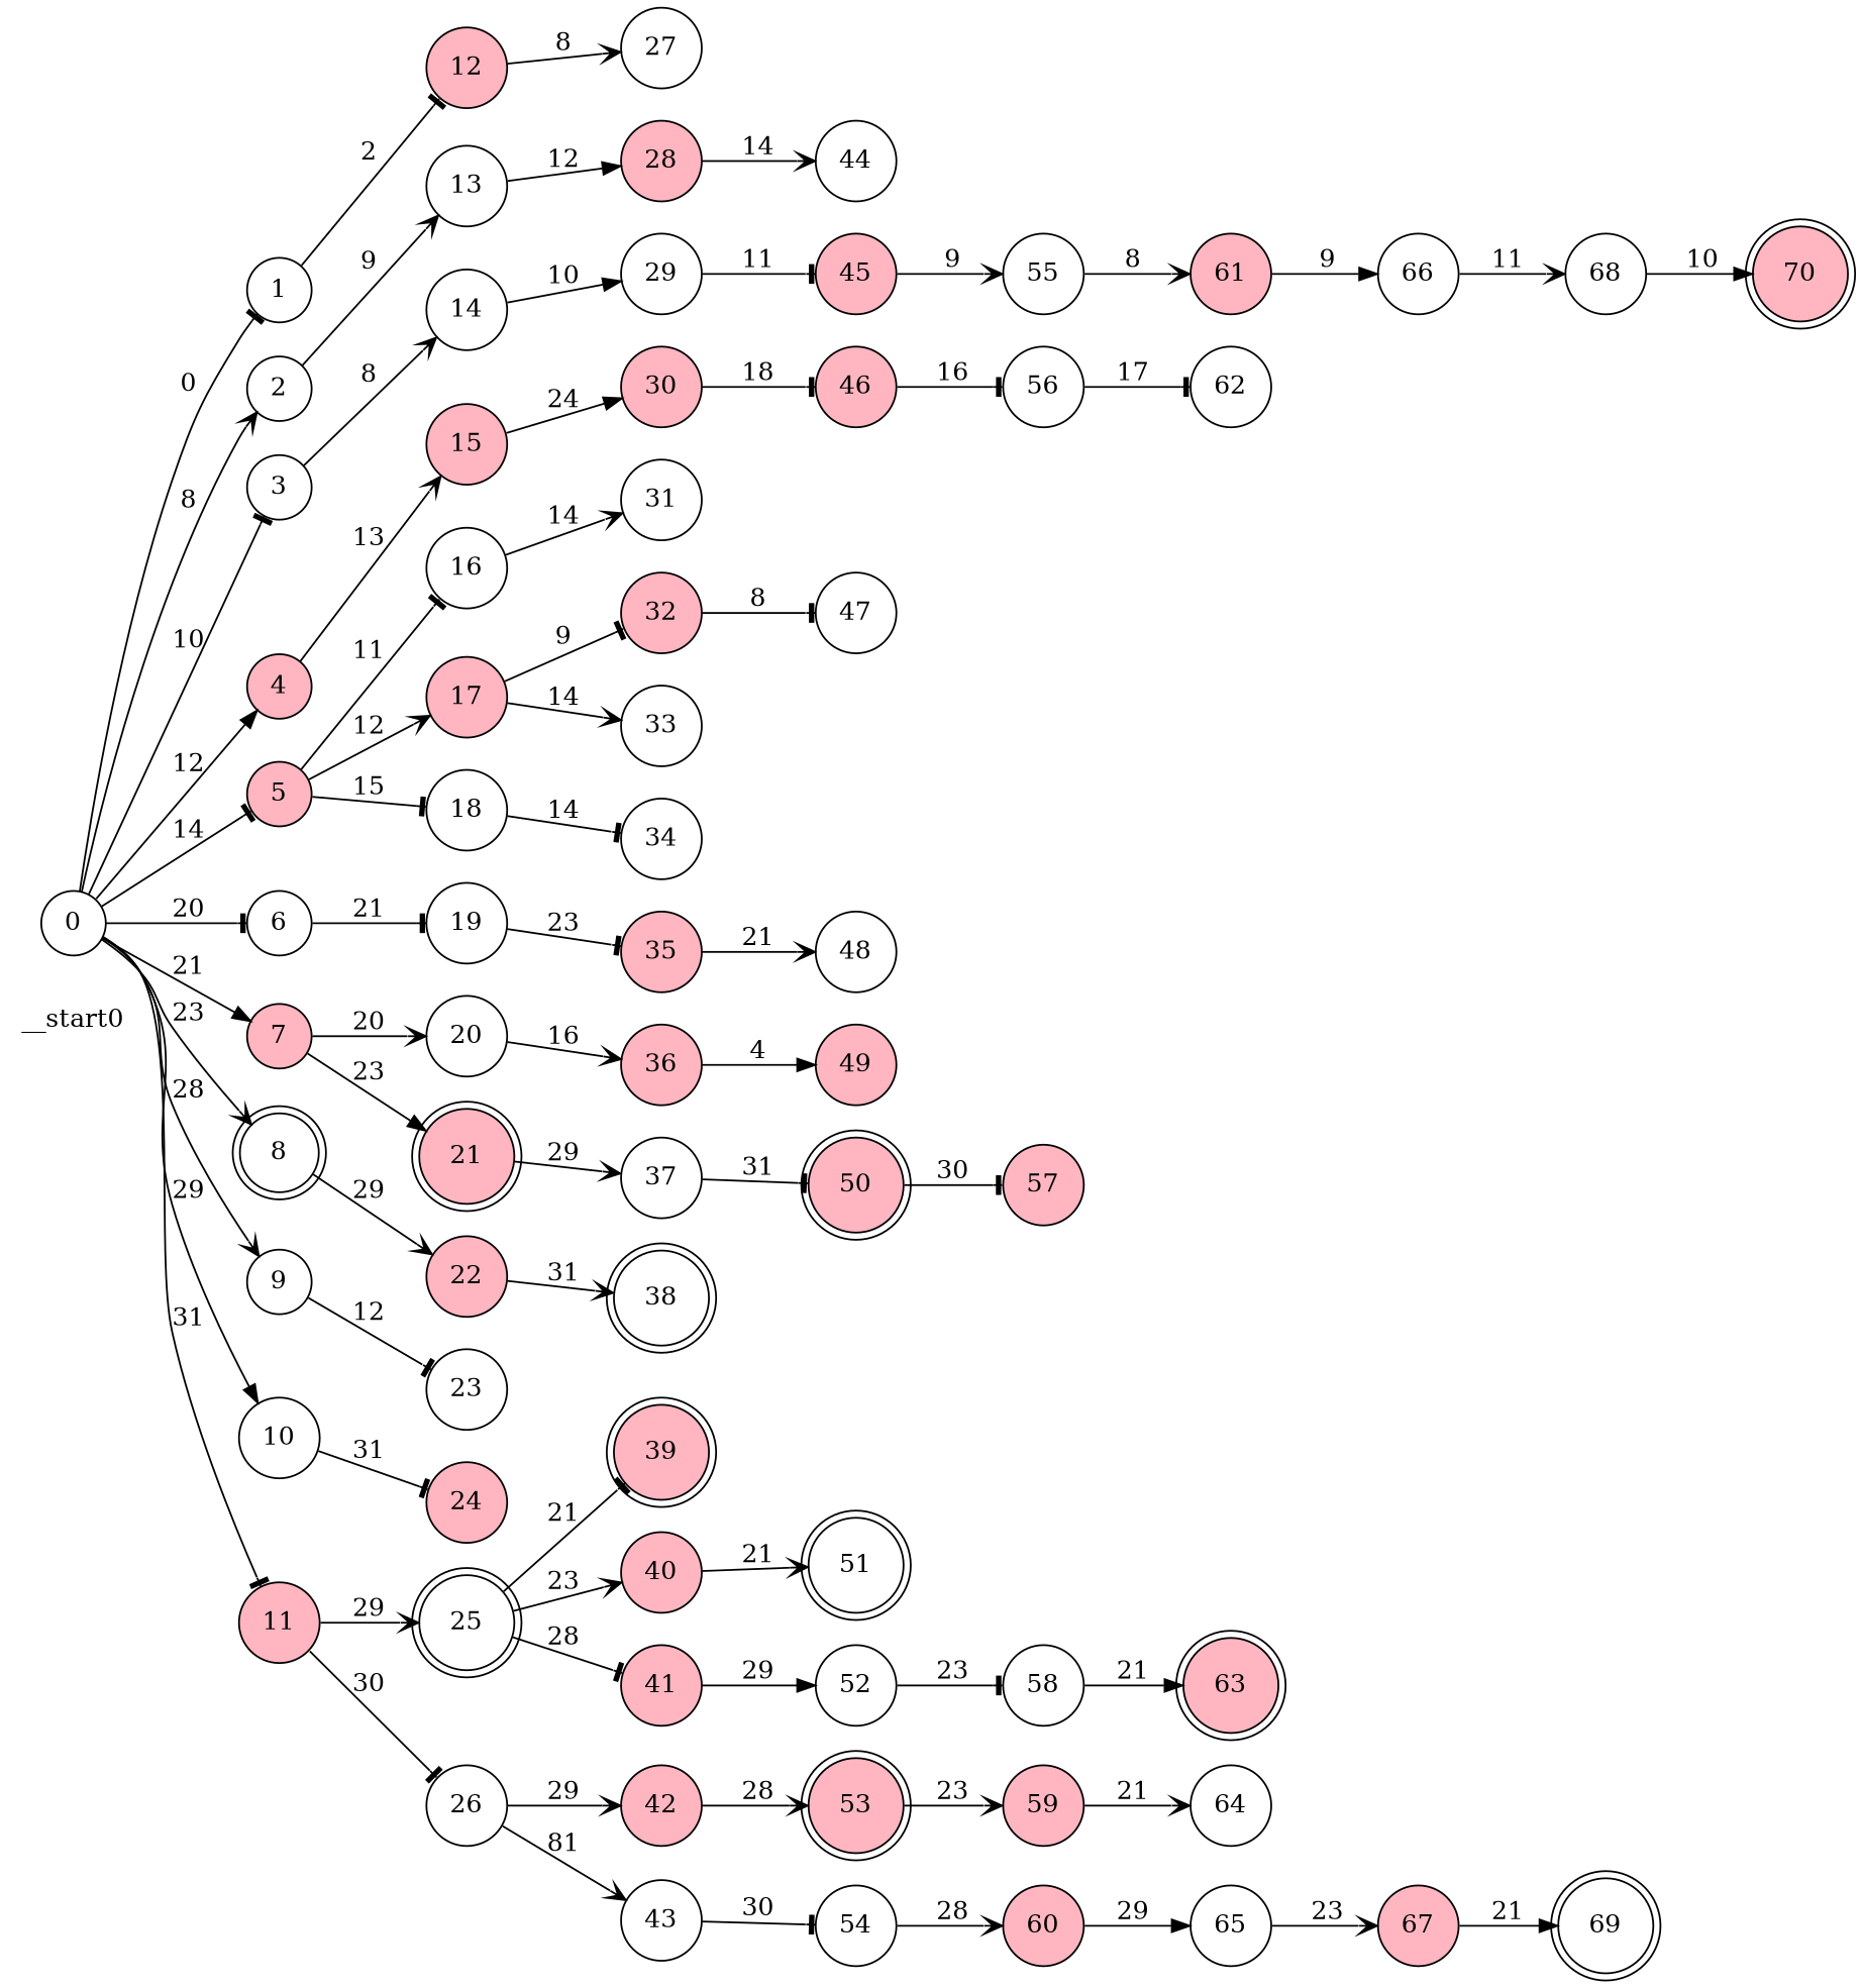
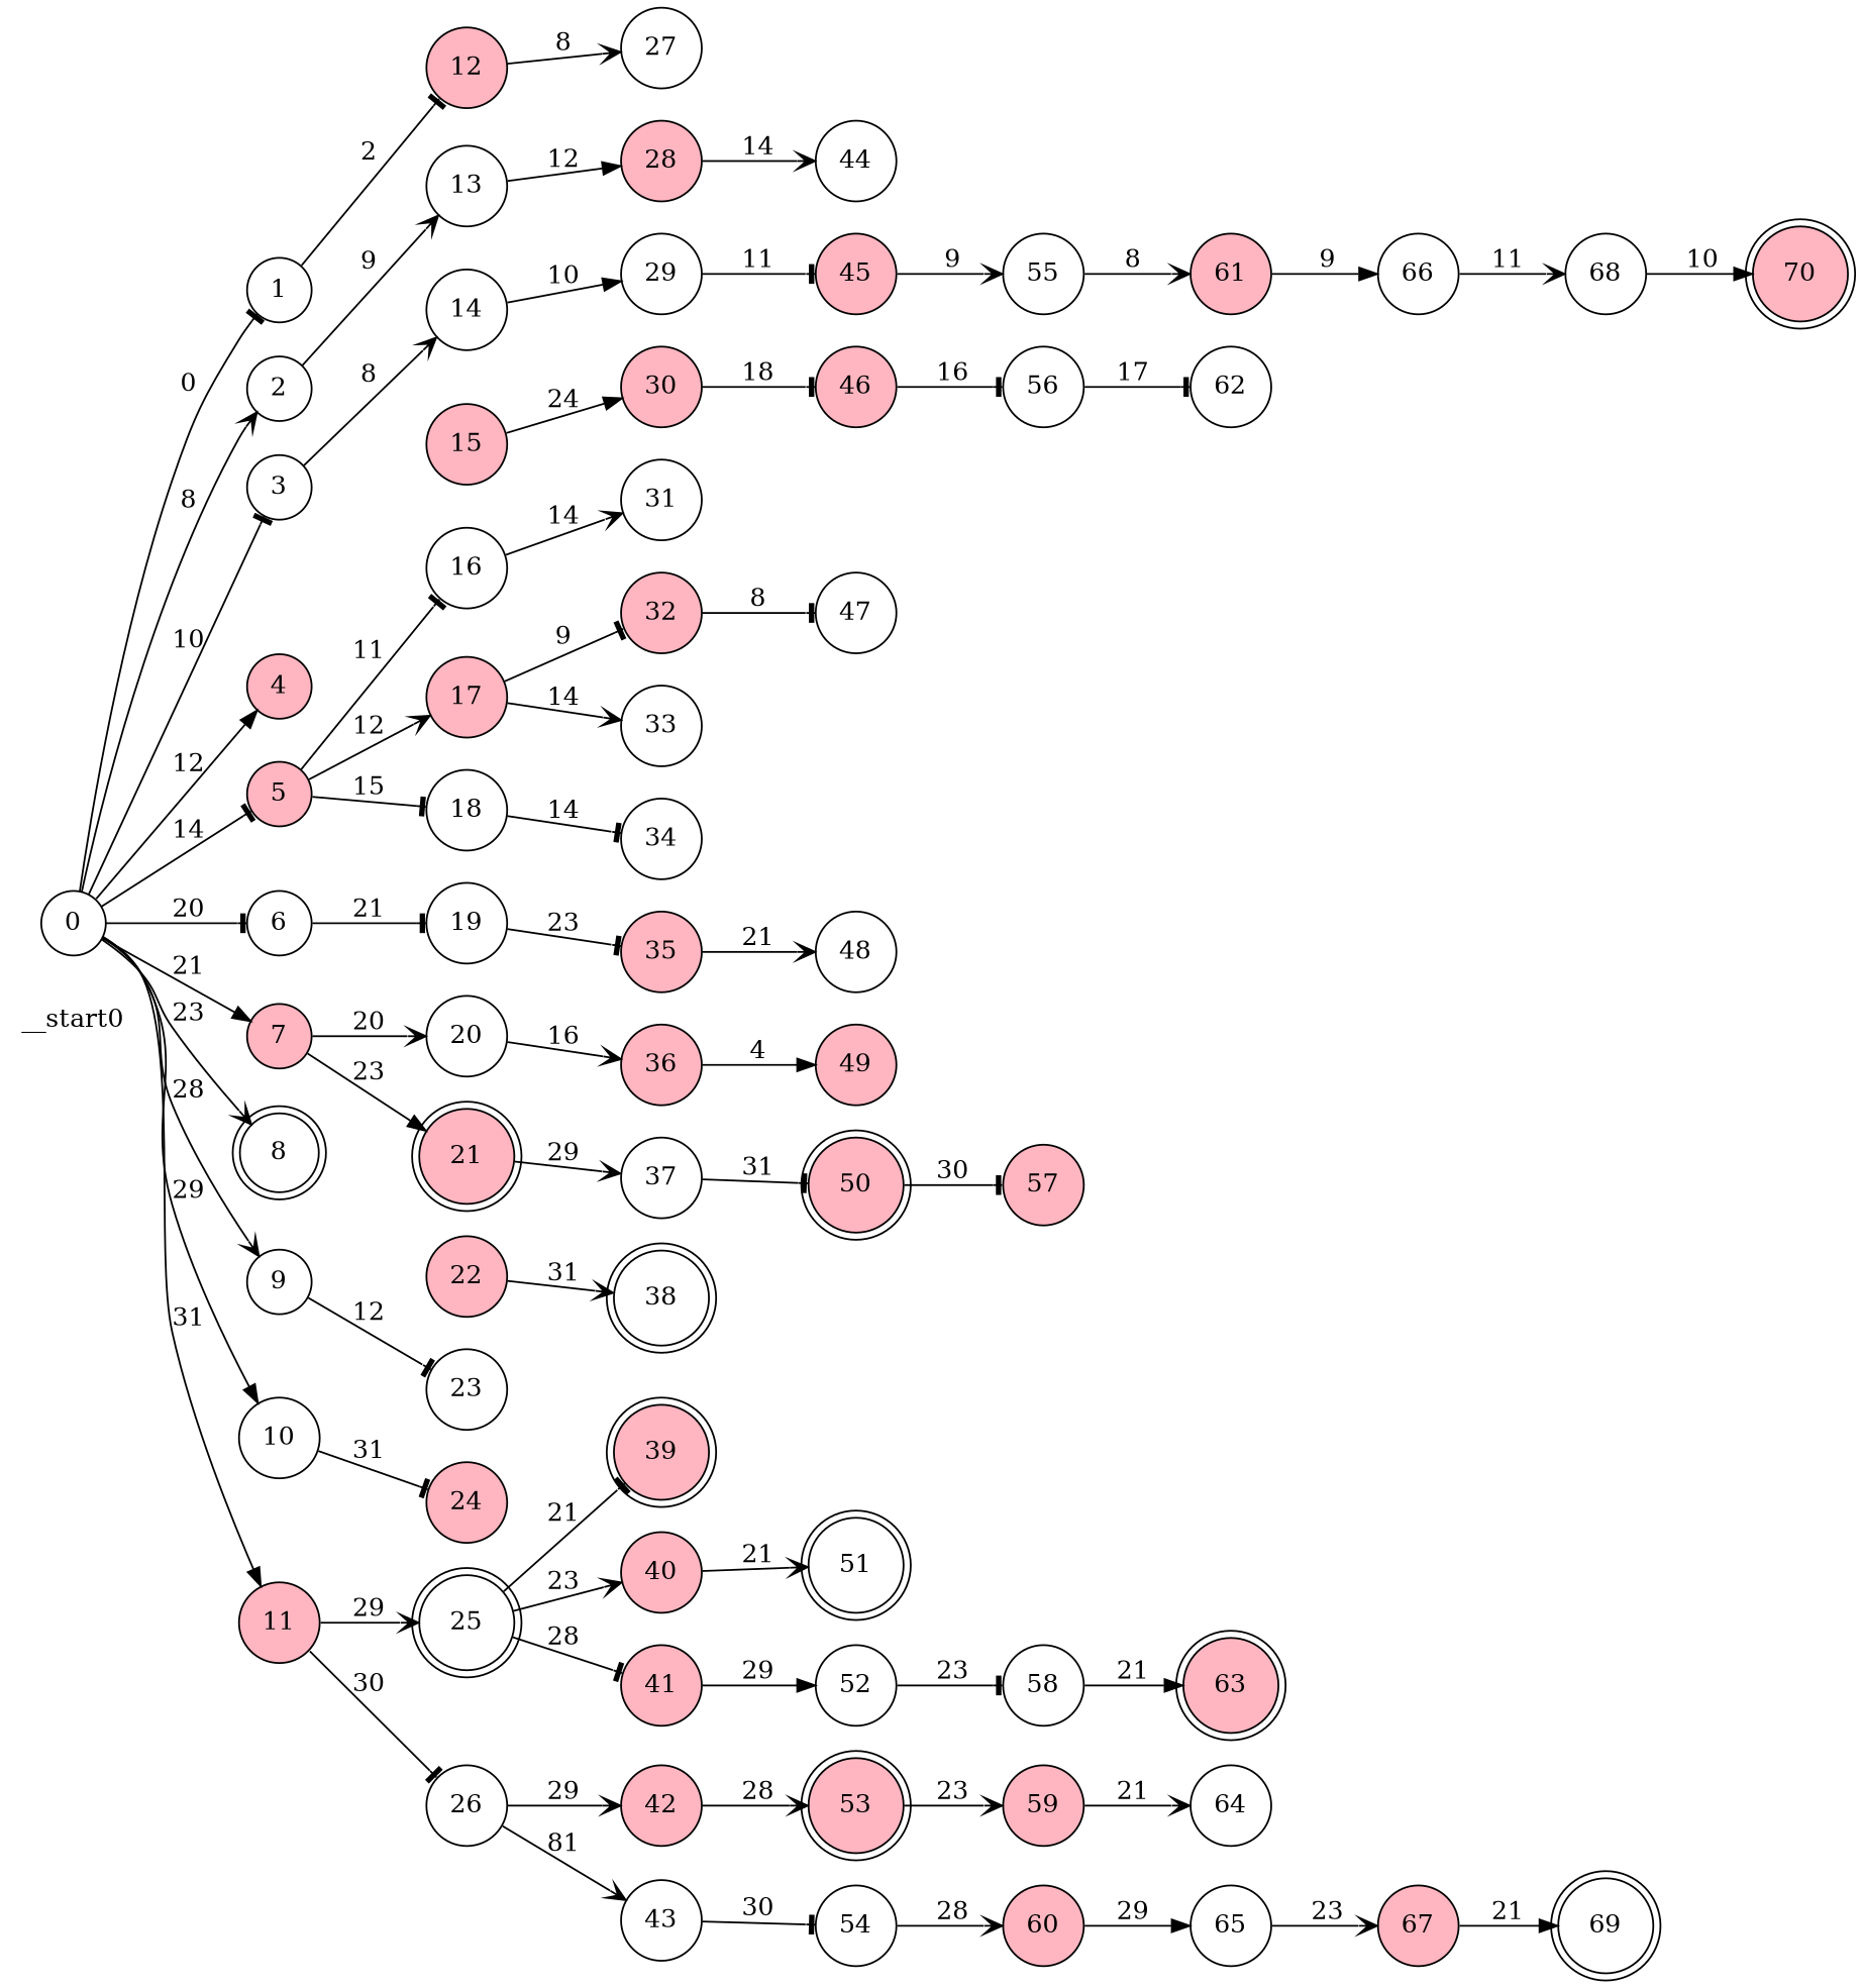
  digraph {
    rankdir=LR
    node [fillcolor=white shape=circle style=filled color=black]
    edge [arrowhead=vee]
    __start0 [shape=none color=""]
    n2 [label=0]
    n3 [label=1]
    n4 [label=2]
    n5 [label=3]
    n6 [fillcolor=lightpink label=4]
    n7 [fillcolor=lightpink label=5]
    n8 [label=6]
    n9 [fillcolor=lightpink label=7]
    n10 [label=8 shape=doublecircle style="rounded,filled"]
    n11 [label=9]
    n12 [label=10]
    n13 [fillcolor=lightpink label=11]
    n14 [fillcolor=lightpink label=12]
    n15 [label=13]
    n16 [label=14]
    n17 [fillcolor=lightpink label=15]
    n18 [label=16]
    n19 [fillcolor=lightpink label=17]
    n20 [label=18]
    n21 [label=19]
    n22 [label=20]
    n23 [fillcolor=lightpink label=21 shape=doublecircle style="rounded,filled"]
    n24 [fillcolor=lightpink label=22]
    n25 [label=23]
    n26 [fillcolor=lightpink label=24]
    n27 [label=25 shape=doublecircle style="rounded,filled"]
    n28 [label=26]
    n29 [label=27]
    n30 [fillcolor=lightpink label=28]
    n31 [label=29]
    n32 [fillcolor=lightpink label=30]
    n33 [label=31]
    n34 [fillcolor=lightpink label=32]
    n35 [label=33]
    n36 [label=34]
    n37 [fillcolor=lightpink label=35]
    n38 [fillcolor=lightpink label=36]
    n39 [label=37]
    n40 [label=38 shape=doublecircle style="rounded,filled"]
    n41 [fillcolor=lightpink label=39 shape=doublecircle style="rounded,filled"]
    n42 [fillcolor=lightpink label=40]
    n43 [fillcolor=lightpink label=41]
    n44 [fillcolor=lightpink label=42]
    n45 [label=43]
    n46 [label=44]
    n47 [fillcolor=lightpink label=45]
    n48 [fillcolor=lightpink label=46]
    n49 [label=47]
    n50 [label=48]
    n51 [fillcolor=lightpink label=49]
    n52 [fillcolor=lightpink label=50 shape=doublecircle style="rounded,filled"]
    n53 [label=51 shape=doublecircle style="rounded,filled"]
    n54 [label=52]
    n55 [fillcolor=lightpink label=53 shape=doublecircle style="rounded,filled"]
    n56 [label=54]
    n57 [label=55]
    n58 [label=56]
    n59 [fillcolor=lightpink label=57]
    n60 [label=58]
    n61 [fillcolor=lightpink label=59]
    n62 [fillcolor=lightpink label=60]
    n63 [fillcolor=lightpink label=61]
    n64 [label=62]
    n65 [fillcolor=lightpink label=63 shape=doublecircle style="rounded,filled"]
    n66 [label=64]
    n67 [label=65]
    n68 [label=66]
    n69 [fillcolor=lightpink label=67]
    n70 [label=68]
    n71 [label=69 shape=doublecircle style="rounded,filled"]
    n72 [fillcolor=lightpink label=70 shape=doublecircle style="rounded,filled"]
    n2 -> n3 [arrowhead=tee label=0]
    n2 -> n4 [label=8]
    n2 -> n5 [arrowhead=tee label=10]
    n2 -> n6 [arrowhead=normal label=12]
    n2 -> n7 [arrowhead=tee label=14]
    n2 -> n8 [arrowhead=tee label=20]
    n2 -> n9 [arrowhead=normal label=21]
    n2 -> n10 [label=23]
    n2 -> n11 [label=28]
    n2 -> n12 [arrowhead=normal label=29]
-   n2 -> n13 [arrowhead=tee label=31]
+   n2 -> n13 [arrowhead=normal label=31]
    n3 -> n14 [arrowhead=tee label=2]
    n4 -> n15 [label=9]
    n5 -> n16 [label=8]
-   n6 -> n17 [label=13]
    n7 -> n18 [arrowhead=tee label=11]
    n7 -> n19 [label=12]
    n7 -> n20 [arrowhead=tee label=15]
    n8 -> n21 [arrowhead=tee label=21]
    n9 -> n22 [label=20]
    n9 -> n23 [arrowhead=normal label=23]
-   n10 -> n24 [label=29]
    n11 -> n25 [arrowhead=tee label=12]
    n12 -> n26 [arrowhead=tee label=31]
    n13 -> n27 [label=29]
    n13 -> n28 [arrowhead=tee label=30]
    n14 -> n29 [label=8]
    n15 -> n30 [arrowhead=normal label=12]
    n16 -> n31 [arrowhead=normal label=10]
    n17 -> n32 [arrowhead=normal label=24]
    n18 -> n33 [label=14]
    n19 -> n34 [arrowhead=tee label=9]
    n19 -> n35 [label=14]
    n20 -> n36 [arrowhead=tee label=14]
    n21 -> n37 [arrowhead=tee label=23]
    n22 -> n38 [label=16]
    n23 -> n39 [label=29]
    n24 -> n40 [label=31]
    n27 -> n41 [arrowhead=tee label=21]
    n27 -> n42 [label=23]
    n27 -> n43 [arrowhead=tee label=28]
    n28 -> n44 [label=29]
    n28 -> n45 [label=81]
    n30 -> n46 [label=14]
    n31 -> n47 [arrowhead=tee label=11]
    n32 -> n48 [arrowhead=tee label=18]
    n34 -> n49 [arrowhead=tee label=8]
    n37 -> n50 [label=21]
    n38 -> n51 [arrowhead=normal label=4]
    n39 -> n52 [arrowhead=tee label=31]
    n42 -> n53 [label=21]
    n43 -> n54 [arrowhead=normal label=29]
    n44 -> n55 [label=28]
    n45 -> n56 [arrowhead=tee label=30]
    n47 -> n57 [label=9]
    n48 -> n58 [arrowhead=tee label=16]
    n52 -> n59 [arrowhead=tee label=30]
    n54 -> n60 [arrowhead=tee label=23]
    n55 -> n61 [label=23]
    n56 -> n62 [label=28]
    n57 -> n63 [label=8]
    n58 -> n64 [arrowhead=tee label=17]
    n60 -> n65 [arrowhead=normal label=21]
    n61 -> n66 [label=21]
    n62 -> n67 [arrowhead=normal label=29]
    n63 -> n68 [arrowhead=normal label=9]
    n67 -> n69 [label=23]
    n68 -> n70 [label=11]
    n69 -> n71 [arrowhead=normal label=21]
    n70 -> n72 [arrowhead=normal label=10]
  }
